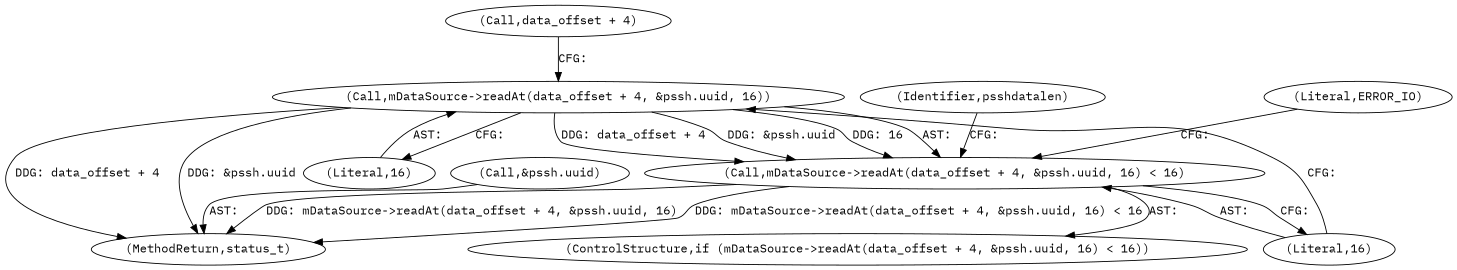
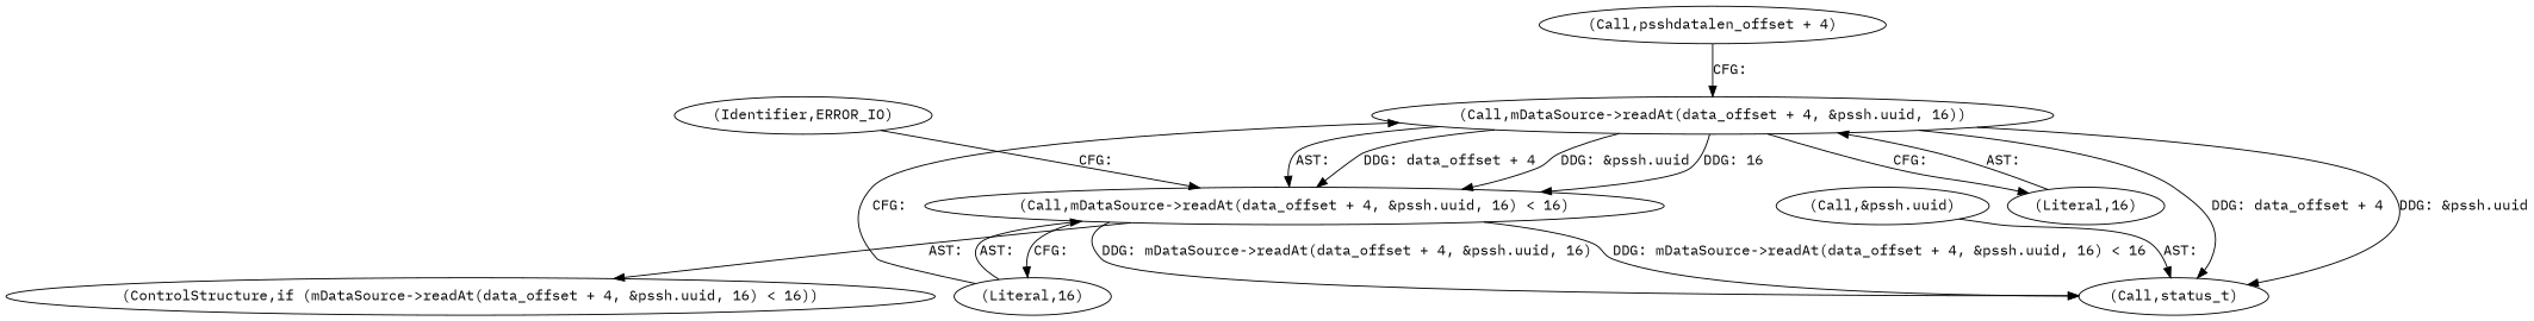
  digraph {
    fontname="IBM Plex Mono"
    node [fontname="IBM Plex Mono"]
    edge [fontname="IBM Plex Mono"]
    n1 [label="(Call,mDataSource->readAt(data_offset + 4, &pssh.uuid, 16))"]
    n2 [label="(Call,mDataSource->readAt(data_offset + 4, &pssh.uuid, 16) < 16)"]
    n3 [label="(Literal,16)"]
-   n4 [label="(MethodReturn,status_t)"]
+   n4 [label="(Call,status_t)"]
    n5 [label="(ControlStructure,if (mDataSource->readAt(data_offset + 4, &pssh.uuid, 16) < 16))"]
    n6 [label="(Literal,16)"]
-   n7 [label="(Call,data_offset + 4)"]
-   n8 [label="(Identifier,psshdatalen)"]
-   n9 [label="(Literal,ERROR_IO)"]
+   n7 [label="(Call,psshdatalen_offset + 4)"]
+   n9 [label="(Identifier,ERROR_IO)"]
    n10 [label="(Call,&pssh.uuid)"]
    n1 -> n2 [label="AST: "]
    n1 -> n2 [label="DDG: data_offset + 4"]
    n1 -> n2 [label="DDG: &pssh.uuid"]
    n1 -> n2 [label="DDG: 16"]
    n1 -> n3 [label="CFG: "]
    n1 -> n4 [label="DDG: data_offset + 4"]
    n1 -> n4 [label="DDG: &pssh.uuid"]
    n2 -> n4 [label="DDG: mDataSource->readAt(data_offset + 4, &pssh.uuid, 16)"]
    n2 -> n4 [label="DDG: mDataSource->readAt(data_offset + 4, &pssh.uuid, 16) < 16"]
    n2 -> n5 [label="AST: "]
    n2 -> n6 [label="CFG: "]
    n3 -> n1 [label="AST: "]
    n6 -> n1 [label="CFG: "]
    n6 -> n2 [label="AST: "]
    n7 -> n1 [label="CFG: "]
-   n8 -> n2 [label="CFG: "]
    n9 -> n2 [label="CFG: "]
    n10 -> n4 [label="AST: "]
  }
